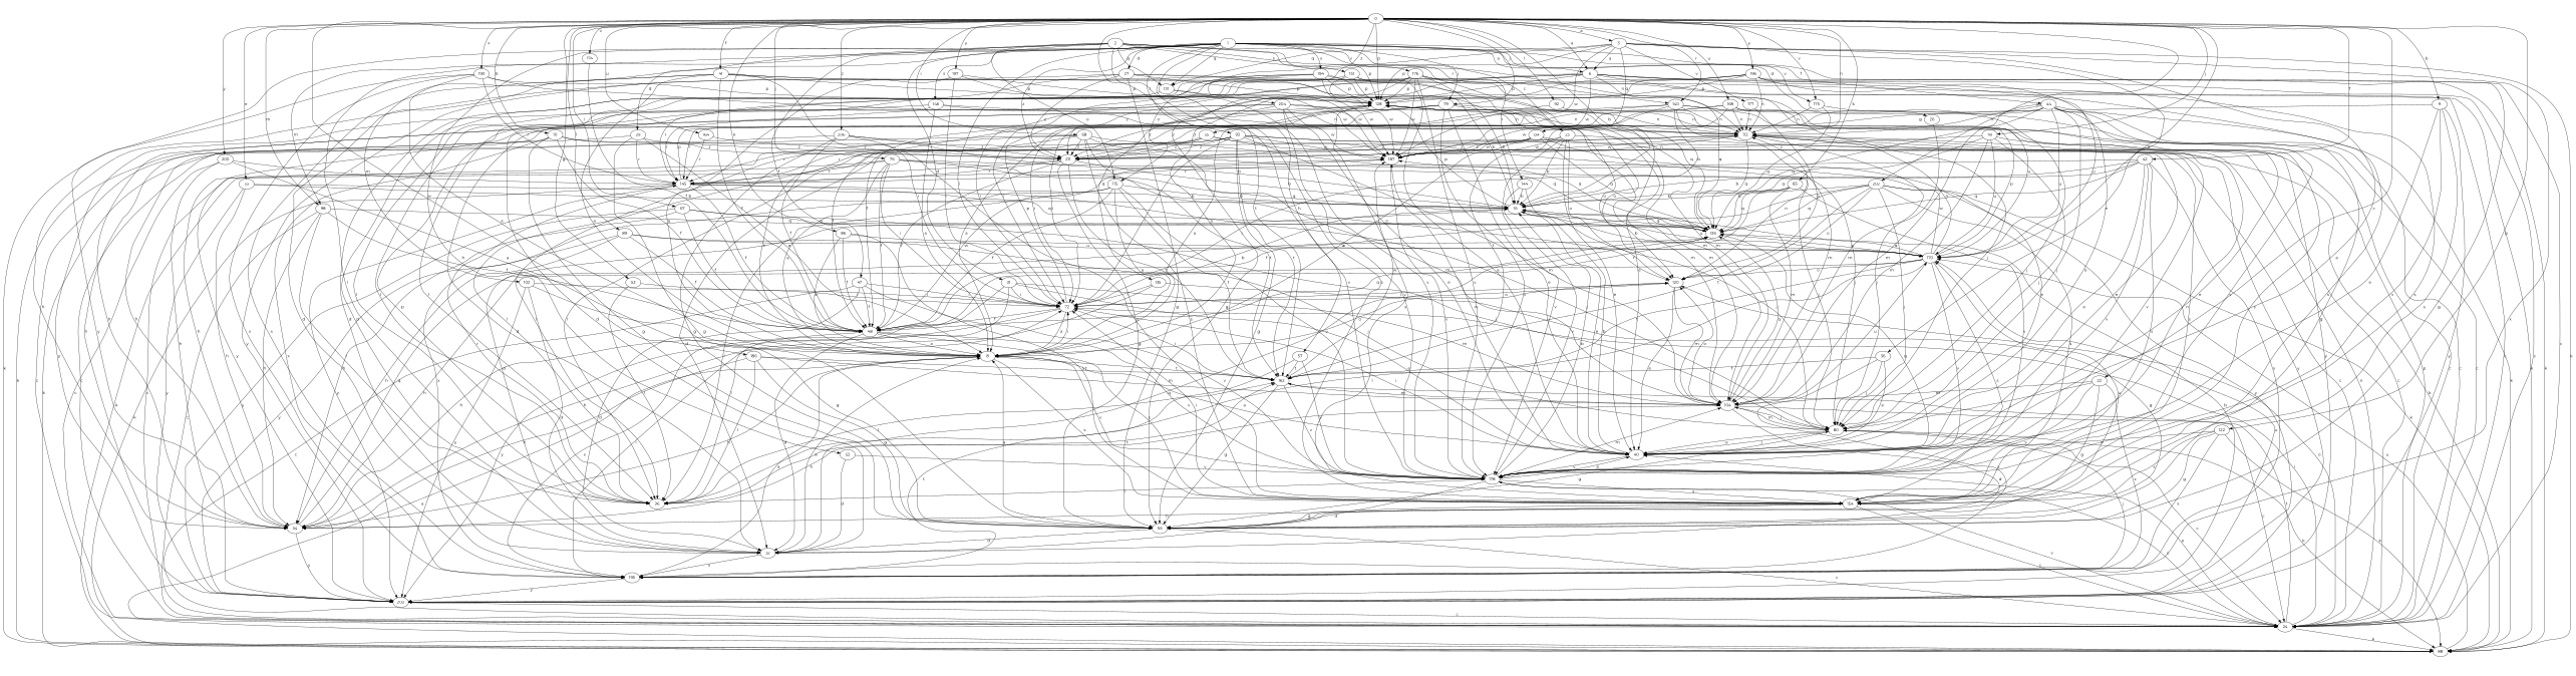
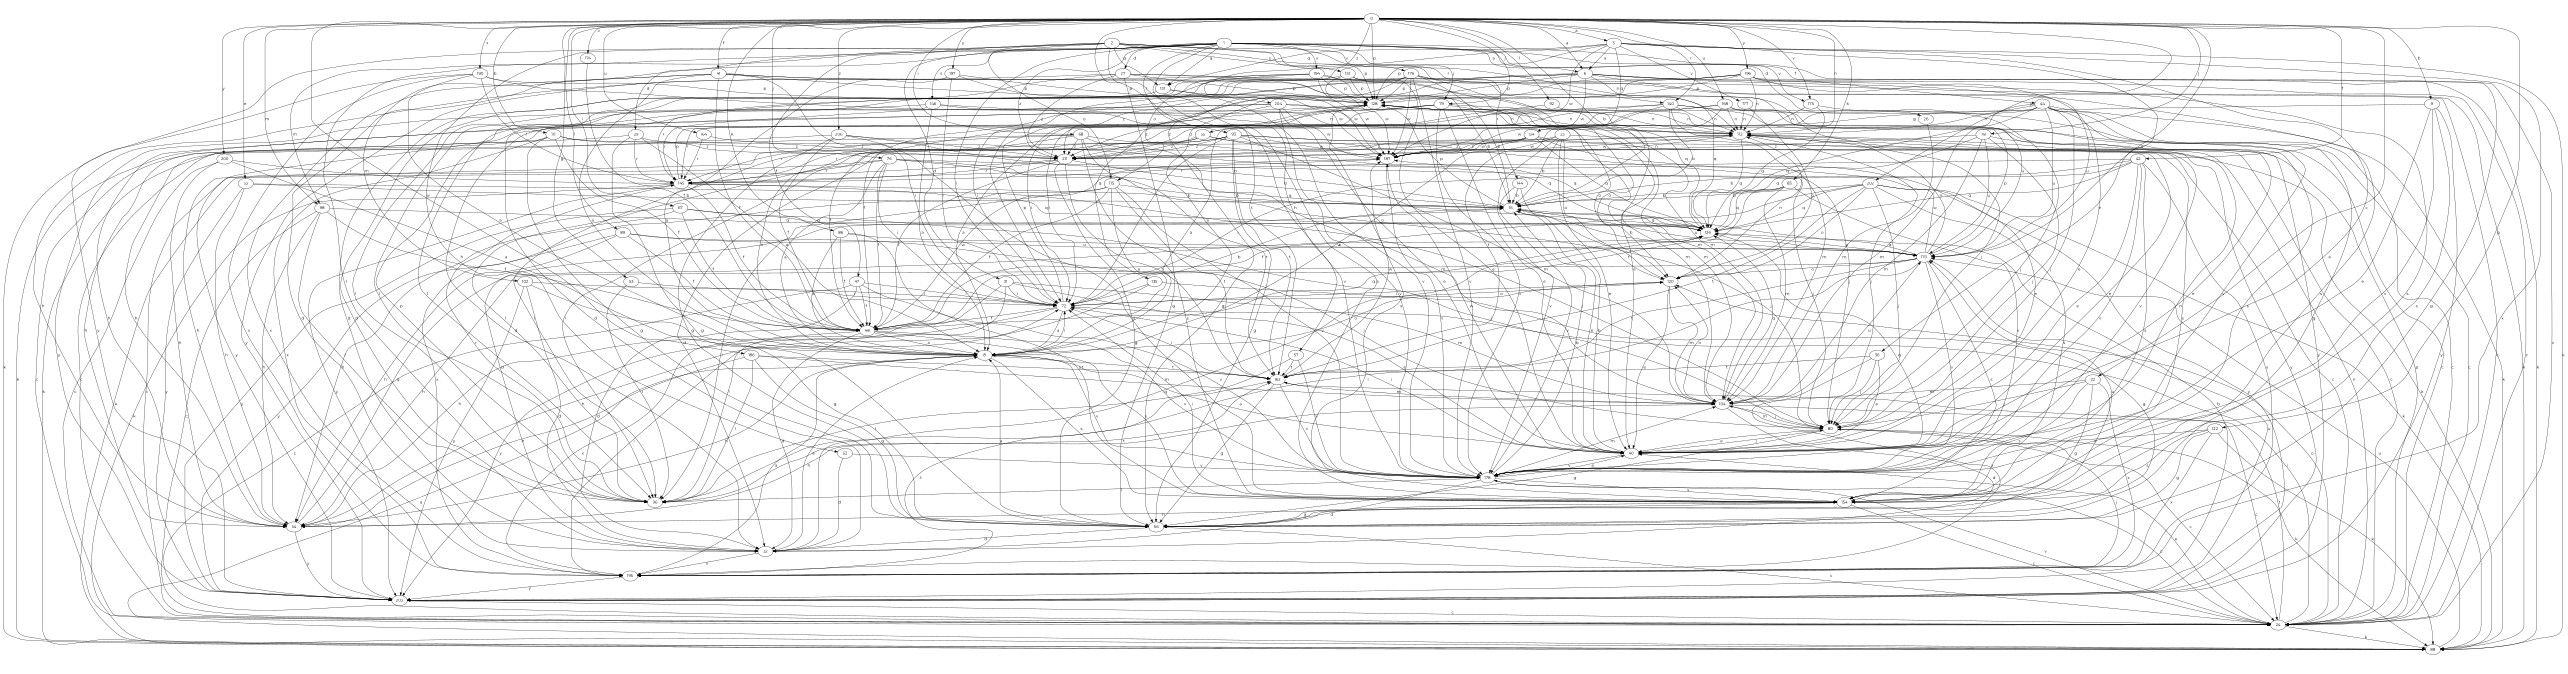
  strict digraph {
    fontname=Montserrat
    node [fontname=Montserrat]
    edge [fontname=Montserrat]
    0
    3
    6
    9
    10
    16
    22
    33
    41
    42
    53
    67
    68
    76
    78
    79
    83
    86
    89
    92
    98
    112
    122
    128
    140
    162
    164
    168
    170
    174
    175
    186
    190
    196
    197
    200
    202
    204
    206
    131
    115
    36
    40
    88
    134
    177
    187
    195
    24
    96
    154
    32
    135
    136
    203
    178
    55
    211
    64
    48
    56
    80
    104
    72
    8
    145
    120
    1
    23
    26
    27
    44
    57
    93
    102
    146
    176
    194
    2
    29
    31
    47
    62
    144
    151
    0 -> 3 [label=a]
    0 -> 6 [label=a]
    0 -> 9 [label=b]
    0 -> 10 [label=b]
    0 -> 16 [label=b]
    0 -> 22 [label=c]
    0 -> 33 [label=e]
    0 -> 41 [label=f]
    0 -> 42 [label=f]
    0 -> 53 [label=g]
    0 -> 67 [label=i]
    0 -> 68 [label=i]
    0 -> 76 [label=j]
    0 -> 78 [label=j]
    0 -> 79 [label=j]
    0 -> 83 [label=k]
    0 -> 86 [label=k]
    0 -> 89 [label=l]
    0 -> 92 [label=l]
    0 -> 98 [label=m]
    0 -> 112 [label=n]
    0 -> 122 [label=p]
    0 -> 128 [label=p]
    0 -> 140 [label=r]
    0 -> 162 [label=t]
    0 -> 164 [label=u]
    0 -> 168 [label=u]
    0 -> 170 [label=u]
    0 -> 174 [label=v]
    0 -> 175 [label=v]
    0 -> 186 [label=w]
    0 -> 190 [label=x]
    0 -> 196 [label=y]
    0 -> 197 [label=y]
    0 -> 200 [label=y]
    0 -> 202 [label=y]
    0 -> 204 [label=z]
    0 -> 206 [label=z]
    3 -> 6 [label=a]
    3 -> 128 [label=p]
    3 -> 131 [label=q]
    3 -> 115 [label=o]
    3 -> 36 [label=e]
    3 -> 40 [label=e]
    3 -> 88 [label=k]
    3 -> 134 [label=q]
    3 -> 177 [label=v]
    3 -> 187 [label=w]
    3 -> 195 [label=x]
    6 -> 128 [label=p]
    6 -> 40 [label=e]
    6 -> 88 [label=k]
    6 -> 187 [label=w]
    6 -> 24 [label=c]
    6 -> 96 [label=l]
    6 -> 154 [label=s]
    6 -> 32 [label=d]
    6 -> 135 [label=q]
    6 -> 136 [label=q]
    9 -> 40 [label=e]
    9 -> 154 [label=s]
    9 -> 203 [label=y]
    9 -> 178 [label=v]
    9 -> 55 [label=g]
    10 -> 195 [label=x]
    10 -> 136 [label=q]
    10 -> 211 [label=z]
    10 -> 64 [label=h]
    10 -> 48 [label=f]
    10 -> 56 [label=g]
    16 -> 128 [label=p]
    16 -> 170 [label=u]
    16 -> 40 [label=e]
    16 -> 96 [label=l]
    16 -> 136 [label=q]
    22 -> 195 [label=x]
    22 -> 154 [label=s]
    22 -> 56 [label=g]
    22 -> 80 [label=j]
    22 -> 104 [label=m]
    33 -> 16 [label=b]
    33 -> 203 [label=y]
    33 -> 64 [label=h]
    33 -> 80 [label=j]
    41 -> 128 [label=p]
    41 -> 170 [label=u]
    41 -> 195 [label=x]
    41 -> 32 [label=d]
    41 -> 48 [label=f]
    41 -> 104 [label=m]
    41 -> 72 [label=i]
    41 -> 8 [label=a]
    42 -> 16 [label=b]
    42 -> 40 [label=e]
    42 -> 195 [label=x]
    42 -> 154 [label=s]
    42 -> 136 [label=q]
    42 -> 178 [label=v]
    42 -> 72 [label=i]
    42 -> 145 [label=r]
    53 -> 96 [label=l]
    53 -> 72 [label=i]
    67 -> 136 [label=q]
    67 -> 203 [label=y]
    67 -> 64 [label=h]
    67 -> 48 [label=f]
    67 -> 80 [label=j]
    68 -> 162 [label=t]
    68 -> 88 [label=k]
    68 -> 154 [label=s]
    68 -> 136 [label=q]
    68 -> 211 [label=z]
    68 -> 104 [label=m]
    68 -> 8 [label=a]
    68 -> 145 [label=r]
    76 -> 24 [label=c]
    76 -> 136 [label=q]
    76 -> 48 [label=f]
    76 -> 80 [label=j]
    76 -> 72 [label=i]
    76 -> 8 [label=a]
    76 -> 145 [label=r]
    76 -> 120 [label=o]
    78 -> 170 [label=u]
    78 -> 40 [label=e]
    78 -> 136 [label=q]
    78 -> 211 [label=z]
    78 -> 80 [label=j]
    78 -> 104 [label=m]
    79 -> 112 [label=n]
    79 -> 40 [label=e]
    79 -> 88 [label=k]
    79 -> 178 [label=v]
    79 -> 211 [label=z]
    79 -> 8 [label=a]
    79 -> 120 [label=o]
    83 -> 16 [label=b]
    83 -> 136 [label=q]
    83 -> 178 [label=v]
    83 -> 48 [label=f]
    83 -> 104 [label=m]
    86 -> 170 [label=u]
    86 -> 154 [label=s]
    86 -> 48 [label=f]
    86 -> 8 [label=a]
    89 -> 170 [label=u]
    89 -> 203 [label=y]
    89 -> 64 [label=h]
    89 -> 48 [label=f]
    89 -> 80 [label=j]
    92 -> 112 [label=n]
    92 -> 211 [label=z]
    98 -> 24 [label=c]
    98 -> 96 [label=l]
    98 -> 136 [label=q]
    98 -> 64 [label=h]
    98 -> 48 [label=f]
    112 -> 187 [label=w]
    112 -> 24 [label=c]
    112 -> 32 [label=d]
    112 -> 136 [label=q]
    112 -> 178 [label=v]
    112 -> 211 [label=z]
    112 -> 80 [label=j]
    122 -> 40 [label=e]
    122 -> 88 [label=k]
    122 -> 195 [label=x]
    122 -> 154 [label=s]
    122 -> 56 [label=g]
    128 -> 112 [label=n]
    128 -> 154 [label=s]
    128 -> 72 [label=i]
    128 -> 120 [label=o]
    140 -> 16 [label=b]
    140 -> 112 [label=n]
    140 -> 187 [label=w]
    140 -> 24 [label=c]
    140 -> 32 [label=d]
    140 -> 203 [label=y]
    140 -> 211 [label=z]
    140 -> 104 [label=m]
    162 -> 187 [label=w]
    162 -> 178 [label=v]
    162 -> 56 [label=g]
    162 -> 104 [label=m]
    162 -> 72 [label=i]
    164 -> 211 [label=z]
    164 -> 145 [label=r]
    168 -> 112 [label=n]
    168 -> 162 [label=t]
    168 -> 24 [label=c]
    168 -> 154 [label=s]
    168 -> 72 [label=i]
    168 -> 145 [label=r]
    170 -> 16 [label=b]
    170 -> 112 [label=n]
    170 -> 128 [label=p]
    170 -> 162 [label=t]
    170 -> 187 [label=w]
    170 -> 96 [label=l]
    170 -> 154 [label=s]
    170 -> 136 [label=q]
    170 -> 178 [label=v]
    170 -> 64 [label=h]
    170 -> 120 [label=o]
    174 -> 48 [label=f]
    175 -> 112 [label=n]
    175 -> 136 [label=q]
    175 -> 80 [label=j]
    186 -> 162 [label=t]
    186 -> 96 [label=l]
    186 -> 64 [label=h]
    186 -> 56 [label=g]
    186 -> 104 [label=m]
    190 -> 128 [label=p]
    190 -> 88 [label=k]
    190 -> 195 [label=x]
    190 -> 178 [label=v]
    190 -> 8 [label=a]
    190 -> 145 [label=r]
    196 -> 112 [label=n]
    196 -> 128 [label=p]
    196 -> 170 [label=u]
    196 -> 154 [label=s]
    196 -> 48 [label=f]
    196 -> 56 [label=g]
    196 -> 72 [label=i]
    196 -> 8 [label=a]
    197 -> 128 [label=p]
    197 -> 187 [label=w]
    197 -> 72 [label=i]
    197 -> 8 [label=a]
    200 -> 24 [label=c]
    200 -> 64 [label=h]
    200 -> 8 [label=a]
    200 -> 145 [label=r]
    202 -> 16 [label=b]
    202 -> 162 [label=t]
    202 -> 88 [label=k]
    202 -> 154 [label=s]
    202 -> 136 [label=q]
    202 -> 203 [label=y]
    202 -> 48 [label=f]
    202 -> 80 [label=j]
    202 -> 120 [label=o]
    204 -> 112 [label=n]
    204 -> 40 [label=e]
    204 -> 187 [label=w]
    204 -> 203 [label=y]
    204 -> 178 [label=v]
    204 -> 64 [label=h]
    204 -> 48 [label=f]
    204 -> 104 [label=m]
    206 -> 16 [label=b]
    206 -> 24 [label=c]
    206 -> 154 [label=s]
    206 -> 211 [label=z]
    206 -> 48 [label=f]
    206 -> 56 [label=g]
    131 -> 187 [label=w]
    131 -> 32 [label=d]
    131 -> 178 [label=v]
    115 -> 16 [label=b]
    115 -> 162 [label=t]
    115 -> 195 [label=x]
    115 -> 32 [label=d]
    115 -> 178 [label=v]
    115 -> 48 [label=f]
    115 -> 8 [label=a]
    36 -> 162 [label=t]
    36 -> 40 [label=e]
    36 -> 195 [label=x]
    36 -> 80 [label=j]
    40 -> 16 [label=b]
    40 -> 187 [label=w]
    40 -> 178 [label=v]
    40 -> 80 [label=j]
    40 -> 72 [label=i]
    40 -> 8 [label=a]
    88 -> 170 [label=u]
    88 -> 8 [label=a]
    134 -> 40 [label=e]
    134 -> 88 [label=k]
    134 -> 187 [label=w]
    134 -> 96 [label=l]
    134 -> 136 [label=q]
    134 -> 211 [label=z]
    134 -> 8 [label=a]
    177 -> 112 [label=n]
    177 -> 120 [label=o]
    187 -> 112 [label=n]
    187 -> 178 [label=v]
    187 -> 145 [label=r]
    195 -> 162 [label=t]
    195 -> 203 [label=y]
    195 -> 80 [label=j]
    195 -> 72 [label=i]
    195 -> 8 [label=a]
    24 -> 112 [label=n]
    24 -> 128 [label=p]
    24 -> 162 [label=t]
    24 -> 40 [label=e]
    24 -> 88 [label=k]
    24 -> 178 [label=v]
    24 -> 72 [label=i]
    24 -> 120 [label=o]
    96 -> 128 [label=p]
    96 -> 162 [label=t]
    96 -> 145 [label=r]
    154 -> 24 [label=c]
    154 -> 64 [label=h]
    154 -> 56 [label=g]
    154 -> 72 [label=i]
    32 -> 195 [label=x]
    32 -> 136 [label=q]
    32 -> 8 [label=a]
    135 -> 64 [label=h]
    135 -> 56 [label=g]
    135 -> 72 [label=i]
    136 -> 170 [label=u]
    203 -> 16 [label=b]
    203 -> 170 [label=u]
    203 -> 24 [label=c]
    178 -> 16 [label=b]
    178 -> 112 [label=n]
    178 -> 40 [label=e]
    178 -> 24 [label=c]
    178 -> 96 [label=l]
    178 -> 154 [label=s]
    178 -> 32 [label=d]
    178 -> 136 [label=q]
    178 -> 104 [label=m]
    55 -> 40 [label=e]
    55 -> 96 [label=l]
    55 -> 154 [label=s]
    55 -> 211 [label=z]
    55 -> 64 [label=h]
    211 -> 16 [label=b]
    211 -> 162 [label=t]
    211 -> 88 [label=k]
    211 -> 48 [label=f]
    211 -> 56 [label=g]
    211 -> 145 [label=r]
    64 -> 136 [label=q]
    64 -> 203 [label=y]
    48 -> 187 [label=w]
    48 -> 195 [label=x]
    48 -> 154 [label=s]
    48 -> 32 [label=d]
    48 -> 136 [label=q]
    48 -> 178 [label=v]
    48 -> 8 [label=a]
    56 -> 170 [label=u]
    56 -> 24 [label=c]
    56 -> 32 [label=d]
    56 -> 8 [label=a]
    80 -> 40 [label=e]
    80 -> 88 [label=k]
    80 -> 24 [label=c]
    80 -> 56 [label=g]
    80 -> 104 [label=m]
    104 -> 170 [label=u]
    104 -> 24 [label=c]
    104 -> 32 [label=d]
    104 -> 136 [label=q]
    104 -> 64 [label=h]
    104 -> 80 [label=j]
    104 -> 120 [label=o]
    72 -> 16 [label=b]
    72 -> 128 [label=p]
    72 -> 203 [label=y]
    72 -> 48 [label=f]
    72 -> 8 [label=a]
    72 -> 120 [label=o]
    8 -> 162 [label=t]
    8 -> 154 [label=s]
    8 -> 178 [label=v]
    8 -> 64 [label=h]
    8 -> 72 [label=i]
    8 -> 120 [label=o]
    145 -> 16 [label=b]
    145 -> 128 [label=p]
    145 -> 88 [label=k]
    145 -> 136 [label=q]
    145 -> 203 [label=y]
    145 -> 48 [label=f]
    120 -> 112 [label=n]
    120 -> 40 [label=e]
    120 -> 104 [label=m]
    120 -> 72 [label=i]
    1 -> 6 [label=a]
    1 -> 79 [label=j]
    1 -> 98 [label=m]
    1 -> 175 [label=v]
    1 -> 131 [label=q]
    1 -> 24 [label=c]
    1 -> 96 [label=l]
    1 -> 203 [label=y]
    1 -> 211 [label=z]
    1 -> 72 [label=i]
-   1 -> 23 [label=c]
    1 -> 26 [label=d]
    1 -> 27 [label=d]
    1 -> 44 [label=f]
    1 -> 57 [label=h]
    1 -> 93 [label=l]
    1 -> 102 [label=m]
    1 -> 146 [label=s]
    1 -> 176 [label=v]
    1 -> 194 [label=x]
    23 -> 16 [label=b]
    23 -> 40 [label=e]
    23 -> 187 [label=w]
    23 -> 203 [label=y]
    23 -> 178 [label=v]
    23 -> 211 [label=z]
    23 -> 120 [label=o]
    26 -> 104 [label=m]
    27 -> 16 [label=b]
    27 -> 128 [label=p]
    27 -> 203 [label=y]
    27 -> 211 [label=z]
    27 -> 56 [label=g]
    27 -> 80 [label=j]
    27 -> 145 [label=r]
    44 -> 112 [label=n]
    44 -> 170 [label=u]
    44 -> 88 [label=k]
    44 -> 24 [label=c]
    44 -> 136 [label=q]
    44 -> 178 [label=v]
    44 -> 64 [label=h]
    44 -> 56 [label=g]
    44 -> 80 [label=j]
    44 -> 104 [label=m]
    44 -> 8 [label=a]
    57 -> 162 [label=t]
    57 -> 96 [label=l]
    57 -> 178 [label=v]
    93 -> 162 [label=t]
    93 -> 187 [label=w]
    93 -> 24 [label=c]
    93 -> 96 [label=l]
    93 -> 211 [label=z]
    93 -> 56 [label=g]
    93 -> 80 [label=j]
    93 -> 104 [label=m]
    93 -> 72 [label=i]
    93 -> 145 [label=r]
    102 -> 32 [label=d]
    102 -> 203 [label=y]
    102 -> 56 [label=g]
    102 -> 72 [label=i]
    146 -> 112 [label=n]
    146 -> 203 [label=y]
    146 -> 104 [label=m]
    146 -> 8 [label=a]
    146 -> 145 [label=r]
    176 -> 16 [label=b]
    176 -> 128 [label=p]
    176 -> 40 [label=e]
    176 -> 88 [label=k]
    176 -> 187 [label=w]
    176 -> 96 [label=l]
    176 -> 178 [label=v]
    176 -> 211 [label=z]
    176 -> 56 [label=g]
    194 -> 128 [label=p]
    194 -> 187 [label=w]
    194 -> 24 [label=c]
    194 -> 96 [label=l]
    194 -> 32 [label=d]
    194 -> 64 [label=h]
    194 -> 104 [label=m]
    2 -> 112 [label=n]
    2 -> 128 [label=p]
    2 -> 140 [label=r]
    2 -> 131 [label=q]
    2 -> 115 [label=o]
    2 -> 154 [label=s]
    2 -> 29 [label=d]
    2 -> 31 [label=d]
    2 -> 47 [label=f]
    2 -> 62 [label=h]
    2 -> 144 [label=r]
    2 -> 151 [label=s]
    29 -> 24 [label=c]
    29 -> 211 [label=z]
    29 -> 56 [label=g]
    29 -> 8 [label=a]
    29 -> 145 [label=r]
    31 -> 40 [label=e]
    31 -> 96 [label=l]
    31 -> 64 [label=h]
    31 -> 104 [label=m]
    31 -> 72 [label=i]
    47 -> 24 [label=c]
    47 -> 32 [label=d]
    47 -> 178 [label=v]
    47 -> 48 [label=f]
    47 -> 72 [label=i]
    62 -> 32 [label=d]
    62 -> 178 [label=v]
    144 -> 16 [label=b]
    144 -> 178 [label=v]
    144 -> 80 [label=j]
    151 -> 128 [label=p]
    151 -> 40 [label=e]
    151 -> 187 [label=w]
    151 -> 136 [label=q]
    151 -> 72 [label=i]
  }
